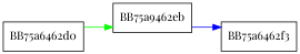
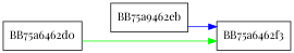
  digraph {
    fontname="Playfair Display"
    rankdir=LR
    splines=ortho
    node [fontname="Playfair Display" shape=box]
    edge [fontname="Playfair Display"]
    n1 [label=BB75a9462eb]
    BB75a6462d0
    BB75a6462f3
    n1 -> BB75a6462f3 [color=blue]
-   BB75a6462d0 -> n1 [color=green]
+   BB75a6462d0 -> BB75a6462f3 [color=green]
  }
